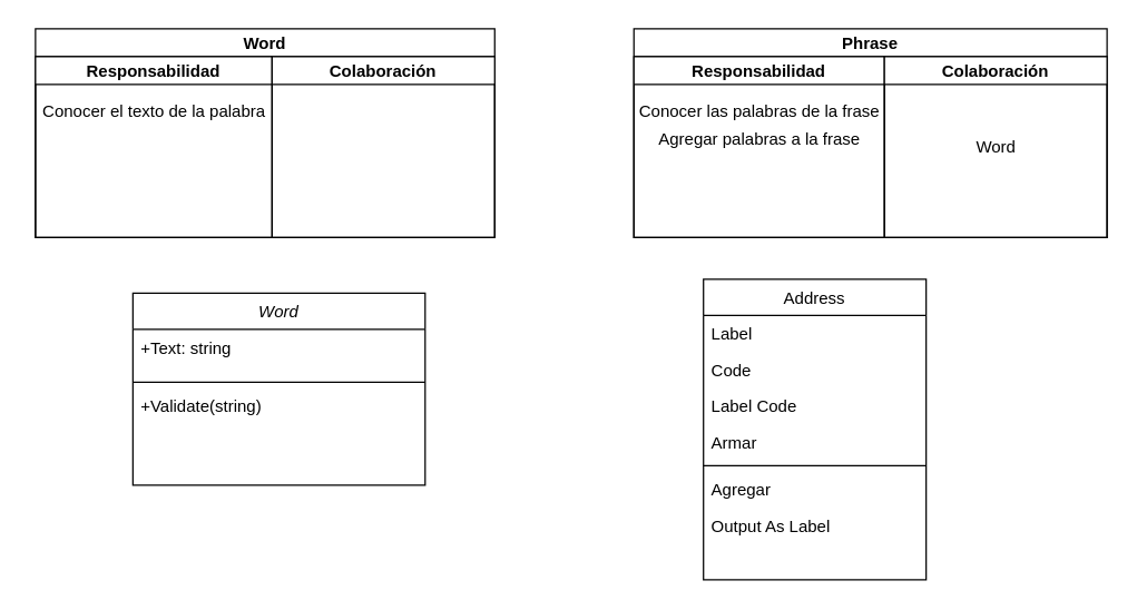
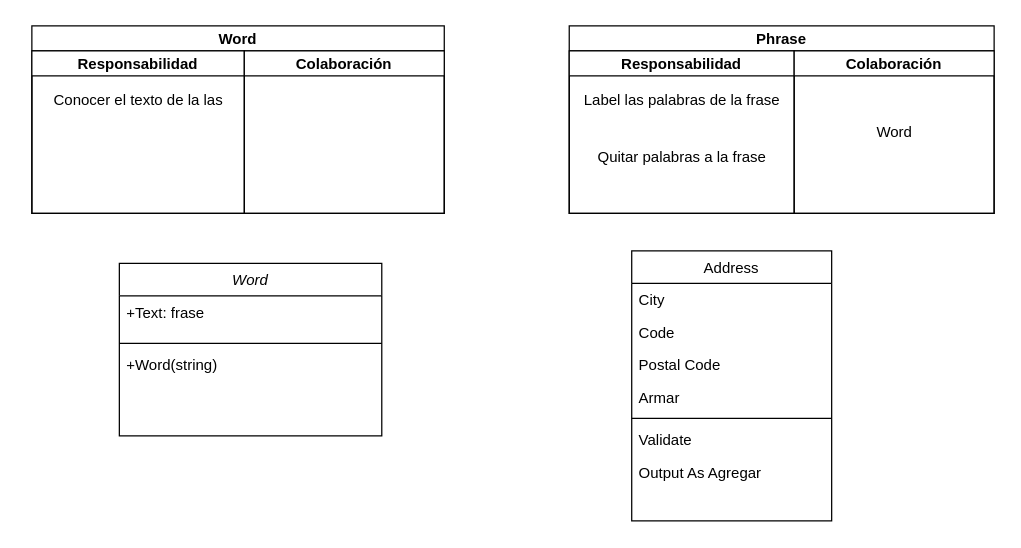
  <mxCell id="0" />
  <mxCell id="1" parent="0" />
  <mxCell id="2" value="Word" style="swimlane;fontStyle=2;align=center;verticalAlign=top;childLayout=stackLayout;horizontal=1;startSize=26;horizontalStack=0;resizeParent=1;resizeLast=0;collapsible=1;marginBottom=0;rounded=0;shadow=0;strokeWidth=1;" parent="1" vertex="1"><mxGeometry x="95" y="210" width="210" height="138" as="geometry"><mxRectangle x="220" y="120" width="160" height="26" as="alternateBounds" /></mxGeometry></mxCell>
- <mxCell id="3" value="+Text: string" style="text;align=left;verticalAlign=top;spacingLeft=4;spacingRight=4;overflow=hidden;rotatable=0;points=[[0,0.5],[1,0.5]];portConstraint=eastwest;" parent="2" vertex="1"><mxGeometry y="26" width="210" height="34" as="geometry" /></mxCell>
+ <mxCell id="3" value="+Text: frase" style="text;align=left;verticalAlign=top;spacingLeft=4;spacingRight=4;overflow=hidden;rotatable=0;points=[[0,0.5],[1,0.5]];portConstraint=eastwest;" parent="2" vertex="1"><mxGeometry y="26" width="210" height="34" as="geometry" /></mxCell>
  <mxCell id="4" value="" style="line;html=1;strokeWidth=1;align=left;verticalAlign=middle;spacingTop=-1;spacingLeft=3;spacingRight=3;rotatable=0;labelPosition=right;points=[];portConstraint=eastwest;" parent="2" vertex="1"><mxGeometry y="60" width="210" height="8" as="geometry" /></mxCell>
- <mxCell id="5" value="+Validate(string)" style="text;align=left;verticalAlign=top;spacingLeft=4;spacingRight=4;overflow=hidden;rotatable=0;points=[[0,0.5],[1,0.5]];portConstraint=eastwest;" parent="2" vertex="1"><mxGeometry y="68" width="210" height="26" as="geometry" /></mxCell>
+ <mxCell id="5" value="+Word(string)" style="text;align=left;verticalAlign=top;spacingLeft=4;spacingRight=4;overflow=hidden;rotatable=0;points=[[0,0.5],[1,0.5]];portConstraint=eastwest;" parent="2" vertex="1"><mxGeometry y="68" width="210" height="26" as="geometry" /></mxCell>
  <mxCell id="6" value="Address" style="swimlane;fontStyle=0;align=center;verticalAlign=top;childLayout=stackLayout;horizontal=1;startSize=26;horizontalStack=0;resizeParent=1;resizeLast=0;collapsible=1;marginBottom=0;rounded=0;shadow=0;strokeWidth=1;" parent="1" vertex="1"><mxGeometry x="505" y="200" width="160" height="216" as="geometry"><mxRectangle x="550" y="140" width="160" height="26" as="alternateBounds" /></mxGeometry></mxCell>
- <mxCell id="7" value="Label" style="text;align=left;verticalAlign=top;spacingLeft=4;spacingRight=4;overflow=hidden;rotatable=0;points=[[0,0.5],[1,0.5]];portConstraint=eastwest;rounded=0;shadow=0;html=0;" parent="6" vertex="1"><mxGeometry y="26" width="160" height="26" as="geometry" /></mxCell>
+ <mxCell id="7" value="City" style="text;align=left;verticalAlign=top;spacingLeft=4;spacingRight=4;overflow=hidden;rotatable=0;points=[[0,0.5],[1,0.5]];portConstraint=eastwest;rounded=0;shadow=0;html=0;" parent="6" vertex="1"><mxGeometry y="26" width="160" height="26" as="geometry" /></mxCell>
  <mxCell id="8" value="Code" style="text;align=left;verticalAlign=top;spacingLeft=4;spacingRight=4;overflow=hidden;rotatable=0;points=[[0,0.5],[1,0.5]];portConstraint=eastwest;rounded=0;shadow=0;html=0;" parent="6" vertex="1"><mxGeometry y="52" width="160" height="26" as="geometry" /></mxCell>
- <mxCell id="9" value="Label Code" style="text;align=left;verticalAlign=top;spacingLeft=4;spacingRight=4;overflow=hidden;rotatable=0;points=[[0,0.5],[1,0.5]];portConstraint=eastwest;rounded=0;shadow=0;html=0;" parent="6" vertex="1"><mxGeometry y="78" width="160" height="26" as="geometry" /></mxCell>
+ <mxCell id="9" value="Postal Code" style="text;align=left;verticalAlign=top;spacingLeft=4;spacingRight=4;overflow=hidden;rotatable=0;points=[[0,0.5],[1,0.5]];portConstraint=eastwest;rounded=0;shadow=0;html=0;" parent="6" vertex="1"><mxGeometry y="78" width="160" height="26" as="geometry" /></mxCell>
  <mxCell id="10" value="Armar" style="text;align=left;verticalAlign=top;spacingLeft=4;spacingRight=4;overflow=hidden;rotatable=0;points=[[0,0.5],[1,0.5]];portConstraint=eastwest;rounded=0;shadow=0;html=0;" parent="6" vertex="1"><mxGeometry y="104" width="160" height="26" as="geometry" /></mxCell>
  <mxCell id="11" value="" style="line;html=1;strokeWidth=1;align=left;verticalAlign=middle;spacingTop=-1;spacingLeft=3;spacingRight=3;rotatable=0;labelPosition=right;points=[];portConstraint=eastwest;" parent="6" vertex="1"><mxGeometry y="130" width="160" height="8" as="geometry" /></mxCell>
- <mxCell id="12" value="Agregar" style="text;align=left;verticalAlign=top;spacingLeft=4;spacingRight=4;overflow=hidden;rotatable=0;points=[[0,0.5],[1,0.5]];portConstraint=eastwest;" parent="6" vertex="1"><mxGeometry y="138" width="160" height="26" as="geometry" /></mxCell>
- <mxCell id="13" value="Output As Label" style="text;align=left;verticalAlign=top;spacingLeft=4;spacingRight=4;overflow=hidden;rotatable=0;points=[[0,0.5],[1,0.5]];portConstraint=eastwest;" parent="6" vertex="1"><mxGeometry y="164" width="160" height="26" as="geometry" /></mxCell>
+ <mxCell id="12" value="Validate" style="text;align=left;verticalAlign=top;spacingLeft=4;spacingRight=4;overflow=hidden;rotatable=0;points=[[0,0.5],[1,0.5]];portConstraint=eastwest;" parent="6" vertex="1"><mxGeometry y="138" width="160" height="26" as="geometry" /></mxCell>
+ <mxCell id="13" value="Output As Agregar" style="text;align=left;verticalAlign=top;spacingLeft=4;spacingRight=4;overflow=hidden;rotatable=0;points=[[0,0.5],[1,0.5]];portConstraint=eastwest;" parent="6" vertex="1"><mxGeometry y="164" width="160" height="26" as="geometry" /></mxCell>
  <mxCell id="14" value="Word" style="swimlane;childLayout=stackLayout;resizeParent=1;resizeParentMax=0;startSize=20;" vertex="1" parent="1"><mxGeometry x="25" y="20" width="330" height="150" as="geometry" /></mxCell>
  <mxCell id="15" value="Responsabilidad" style="swimlane;startSize=20;" vertex="1" parent="14"><mxGeometry y="20" width="170" height="130" as="geometry"><mxRectangle y="20" width="30" height="460" as="alternateBounds" /></mxGeometry></mxCell>
- <mxCell id="16" value="Conocer el texto de la palabra&lt;br&gt;" style="text;html=1;align=center;verticalAlign=middle;resizable=0;points=[];autosize=1;strokeColor=none;fillColor=none;" vertex="1" parent="15"><mxGeometry x="-5" y="30" width="180" height="20" as="geometry" /></mxCell>
+ <mxCell id="16" value="Conocer el texto de la las&lt;br&gt;" style="text;html=1;align=center;verticalAlign=middle;resizable=0;points=[];autosize=1;strokeColor=none;fillColor=none;" vertex="1" parent="15"><mxGeometry x="-5" y="30" width="180" height="20" as="geometry" /></mxCell>
  <mxCell id="17" value="Colaboración" style="swimlane;startSize=20;" vertex="1" parent="14"><mxGeometry x="170" y="20" width="160" height="130" as="geometry" /></mxCell>
  <mxCell id="18" value="Phrase" style="swimlane;childLayout=stackLayout;resizeParent=1;resizeParentMax=0;startSize=20;" vertex="1" parent="1"><mxGeometry x="455" y="20" width="340" height="150" as="geometry" /></mxCell>
  <mxCell id="19" value="Responsabilidad" style="swimlane;startSize=20;" vertex="1" parent="18"><mxGeometry y="20" width="180" height="130" as="geometry"><mxRectangle y="20" width="30" height="460" as="alternateBounds" /></mxGeometry></mxCell>
- <mxCell id="20" value="Conocer las palabras de la frase" style="text;html=1;align=center;verticalAlign=middle;resizable=0;points=[];autosize=1;strokeColor=none;fillColor=none;" vertex="1" parent="19"><mxGeometry x="-5" y="30" width="190" height="20" as="geometry" /></mxCell>
- <mxCell id="21" value="Agregar palabras a la frase" style="text;html=1;align=center;verticalAlign=middle;resizable=0;points=[];autosize=1;strokeColor=none;fillColor=none;" vertex="1" parent="19"><mxGeometry x="10" y="50" width="160" height="20" as="geometry" /></mxCell>
+ <mxCell id="20" value="Label las palabras de la frase" style="text;html=1;align=center;verticalAlign=middle;resizable=0;points=[];autosize=1;strokeColor=none;fillColor=none;" vertex="1" parent="19"><mxGeometry x="-5" y="30" width="190" height="20" as="geometry" /></mxCell>
+ <mxCell id="22" value="Quitar palabras a la frase" style="text;html=1;align=center;verticalAlign=middle;resizable=0;points=[];autosize=1;strokeColor=none;fillColor=none;" vertex="1" parent="19"><mxGeometry x="15" y="75" width="150" height="20" as="geometry" /></mxCell>
  <mxCell id="23" value="Colaboración" style="swimlane;startSize=20;" vertex="1" parent="18"><mxGeometry x="180" y="20" width="160" height="130" as="geometry" /></mxCell>
  <mxCell id="24" value="Word" style="text;html=1;align=center;verticalAlign=middle;resizable=0;points=[];autosize=1;strokeColor=none;fillColor=none;" vertex="1" parent="23"><mxGeometry x="60" y="55" width="40" height="20" as="geometry" /></mxCell>
